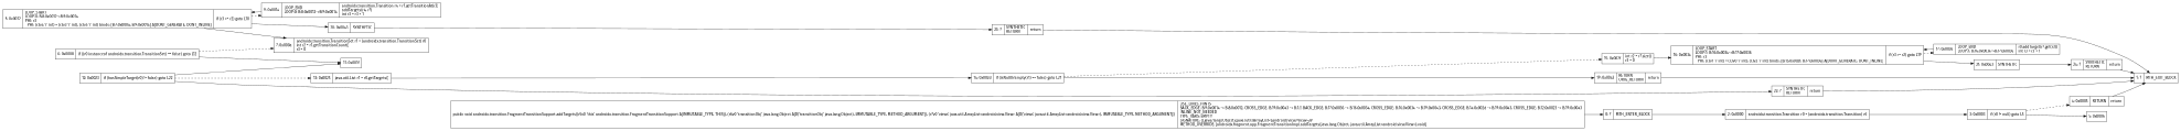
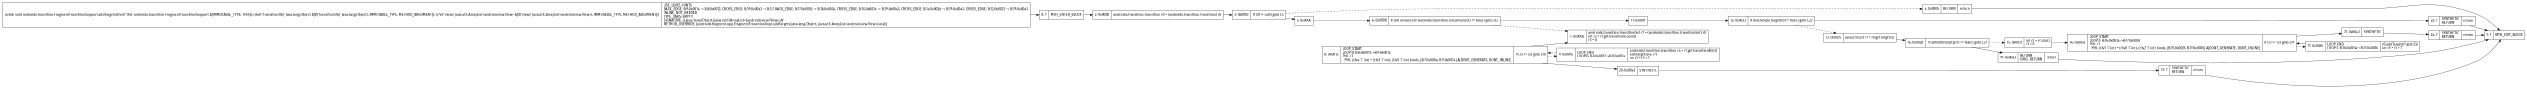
  digraph {
    fontname="Fira Sans"
    rankdir=LR
    node [fontname="Fira Sans" shape=record]
    edge [fontname="Fira Sans"]
    n1 [label="{0\:\ ?|MTH_ENTER_BLOCK\l}"]
    n2 [label="{2\:\ 0x0000|androidx.transition.Transition r0 = (androidx.transition.Transition) r6\l}"]
    n3 [label="{3\:\ 0x0003|if (r0 != null) goto L5\l}"]
    n4 [label="{4\:\ 0x0005|RETURN\l|return\l}"]
    n5 [label="{5\:\ 0x0006}"]
    n6 [label="{1\:\ ?|MTH_EXIT_BLOCK\l}"]
    n7 [label="{6\:\ 0x0008|if ((r0 instanceof androidx.transition.TransitionSet) == false) goto L12\l}"]
    n8 [label="{7\:\ 0x000a|androidx.transition.TransitionSet r1 = (androidx.transition.TransitionSet) r0\lint r2 = r1.getTransitionCount()\lr3 = 0\l}"]
    n9 [label="{11\:\ 0x001f}"]
    n10 [label="{12\:\ 0x0023|if (hasSimpleTarget(r0) != false) goto L22\l}"]
    n11 [label="{8\:\ 0x0012|LOOP_START\lLOOP:0: B:8:0x0012\-\>B:9:0x0014\lPHI: r3 \l  PHI: (r3v4 'i' int) = (r3v3 'i' int), (r3v5 'i' int) binds: [B:7:0x000a, B:9:0x0014] A[DONT_GENERATE, DONT_INLINE]\l|if (r3 \>= r2) goto L10\l}"]
    n12 [label="{9\:\ 0x0014|LOOP_END\lLOOP:0: B:8:0x0012\-\>B:9:0x0014\l|androidx.transition.Transition r4 = r1.getTransitionAt(r3)\laddTargets(r4, r7)\lint r3 = r3 + 1\l}"]
    n13 [label="{20\:\ 0x0043|SYNTHETIC\l}"]
    n14 [label="{23\:\ ?|SYNTHETIC\lRETURN\l|return\l}"]
    n15 [label="{13\:\ 0x0025|java.util.List r1 = r0.getTargets()\l}"]
    n16 [label="{22\:\ ?|SYNTHETIC\lRETURN\l|return\l}"]
    n17 [label="{14\:\ 0x002d|if (isNullOrEmpty(r1) == false) goto L21\l}"]
    n18 [label="{15\:\ 0x002f|int r2 = r7.size()\lr3 = 0\l}"]
    n19 [label="{19\:\ 0x0043|RETURN\lORIG_RETURN\l|return\l}"]
    n20 [label="{16\:\ 0x0034|LOOP_START\lLOOP:1: B:16:0x0034\-\>B:17:0x0036\lPHI: r3 \l  PHI: (r3v1 'i' int) = (r3v0 'i' int), (r3v2 'i' int) binds: [B:15:0x002f, B:17:0x0036] A[DONT_GENERATE, DONT_INLINE]\l|if (r3 \>= r2) goto L19\l}"]
    n21 [label="{17\:\ 0x0036|LOOP_END\lLOOP:1: B:16:0x0034\-\>B:17:0x0036\l|r0.addTarget(r7.get(r3))\lint r3 = r3 + 1\l}"]
    n22 [label="{21\:\ 0x0043|SYNTHETIC\l}"]
    n23 [label="{24\:\ ?|SYNTHETIC\lRETURN\l|return\l}"]
    n24 [label="{public void androidx.transition.FragmentTransitionSupport.addTargets((r5v0 'this' androidx.transition.FragmentTransitionSupport A[IMMUTABLE_TYPE, THIS]), (r6v0 'transitionObj' java.lang.Object A[D('transitionObj' java.lang.Object), IMMUTABLE_TYPE, METHOD_ARGUMENT]), (r7v0 'views' java.util.ArrayList\<android.view.View\> A[D('views' java.util.ArrayList\<android.view.View\>), IMMUTABLE_TYPE, METHOD_ARGUMENT]))  | USE_LINES_HINTS\lBACK_EDGE: B:9:0x0014 \-\> B:8:0x0012, CROSS_EDGE: B:19:0x0043 \-\> B:1:?, BACK_EDGE: B:17:0x0036 \-\> B:16:0x0034, CROSS_EDGE: B:16:0x0034 \-\> B:19:0x0043, CROSS_EDGE: B:14:0x002d \-\> B:19:0x0043, CROSS_EDGE: B:12:0x0023 \-\> B:19:0x0043\lINLINE_NOT_NEEDED\lTYPE_VARS: EMPTY\lSIGNATURE: (Ljava\/lang\/Object;Ljava\/util\/ArrayList\<Landroid\/view\/View;\>;)V\lMETHOD_OVERRIDE: [androidx.fragment.app.FragmentTransitionImpl.addTargets(java.lang.Object, java.util.ArrayList\<android.view.View\>):void]\l}"]
    n1 -> n2
    n2 -> n3
    n3 -> n4 [style=dashed]
    n3 -> n5
    n4 -> n6
+   n5 -> n7
    n7 -> n8 [style=dashed]
    n7 -> n9
-   n10 -> n9
+   n9 -> n10
    n10 -> n15 [style=dashed]
    n10 -> n16
    n11 -> n8
    n11 -> n12 [style=dashed]
    n11 -> n13
    n12 -> n11
    n13 -> n14
    n14 -> n6
    n15 -> n17
    n16 -> n6
    n17 -> n18 [style=dashed]
    n17 -> n19
    n18 -> n20
    n19 -> n6
    n20 -> n21 [style=dashed]
    n20 -> n22
    n21 -> n20
    n22 -> n23
    n23 -> n6
    n24 -> n1
  }
